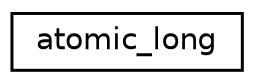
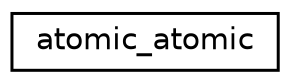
  digraph {
    rankdir=TB
-   n1 [color=black fillcolor=white fontname=Helvetica fontsize=10 height=0.2 label=atomic_long shape=record style=filled width=0.4]
+   n1 [color=black fillcolor=white fontname=Helvetica fontsize=10 height=0.2 label=atomic_atomic shape=record style=filled width=0.4]
  }
